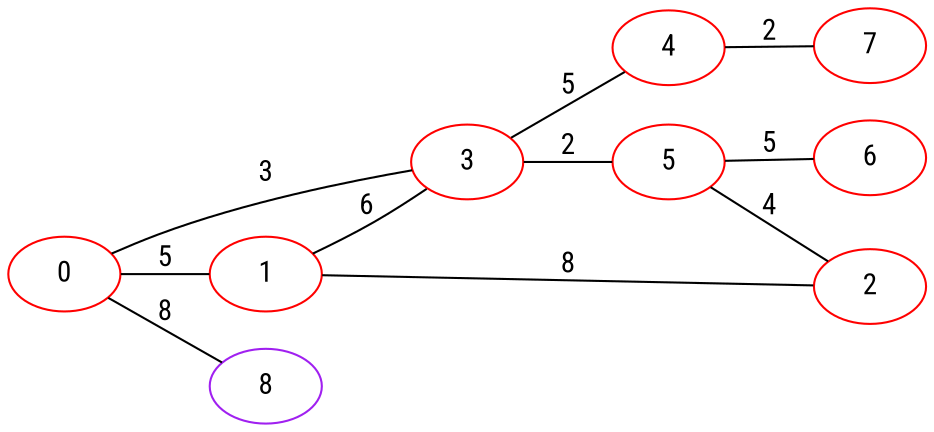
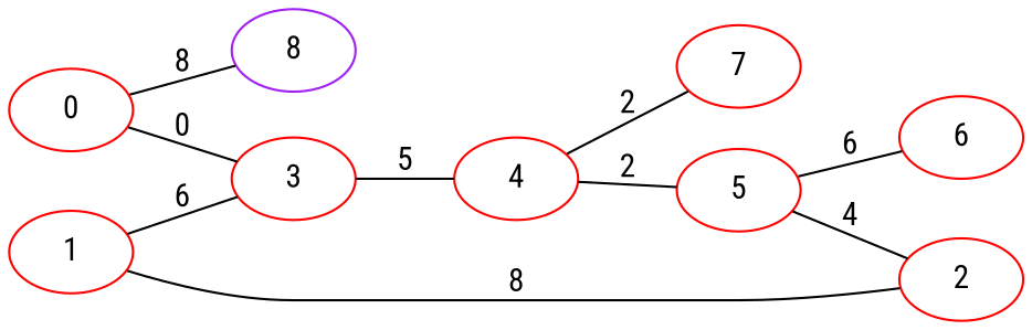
  graph {
    fontname="Roboto Condensed"
    rankdir=LR
    node [color=red fontname="Roboto Condensed" weight=1]
    edge [fontname="Roboto Condensed"]
    0
    1
    3
    8 [color=purple weight=4]
    2
    4
    5
    7
    6
-   0 -- 1 [label=5]
-   0 -- 3 [label=3]
+   0 -- 3 [label=0]
    0 -- 8 [label=8]
    1 -- 3 [label=6]
    1 -- 2 [label=8]
    3 -- 4 [label=5]
-   3 -- 5 [label=2]
+   4 -- 5 [label=2]
    4 -- 7 [label=2]
    5 -- 2 [label=4]
-   5 -- 6 [label=5]
+   5 -- 6 [label=6]
  }
